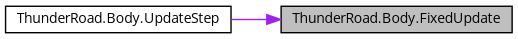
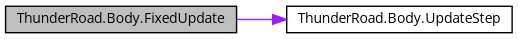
  digraph {
    rankdir=LR
    fontname="Open Sans"
    node [color=black fontname="Open Sans" fontsize=10 shape=record style=filled]
    n1 [fillcolor=grey75 fontcolor=black height=0.2 label="ThunderRoad.Body.FixedUpdate" width=0.4]
    n2 [fillcolor=white height=0.2 label="ThunderRoad.Body.UpdateStep" width=0.4]
-   n2 -> n1 [color=purple fontname="Open Sans" fontsize=10 labelfontname=Helvetica labelfontsize=10 style=solid]
+   n1 -> n2 [color=purple fontname="Open Sans" fontsize=10 labelfontname=Helvetica labelfontsize=10 style=solid]
  }
